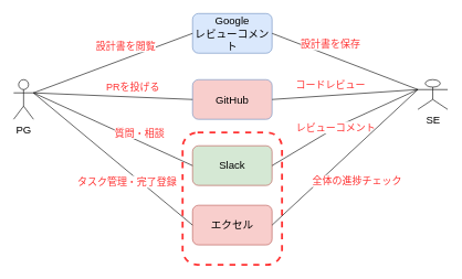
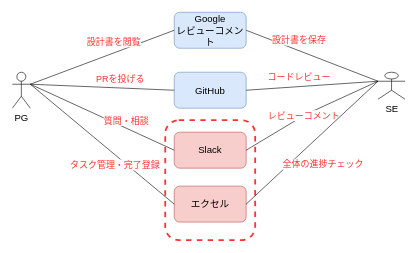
  <mxCell id="0" />
  <mxCell id="1" parent="0" />
  <mxCell id="2" value="" style="rounded=1;whiteSpace=wrap;html=1;fillColor=none;strokeColor=#FF3333;strokeWidth=3;dashed=1;" parent="1" vertex="1"><mxGeometry x="275" y="200" width="150" height="200" as="geometry" /></mxCell>
  <mxCell id="3" value="PG&lt;font style=&quot;font-size: 16px;&quot;&gt;&lt;br style=&quot;font-size: 16px;&quot;&gt;&lt;/font&gt;" style="shape=umlActor;verticalLabelPosition=bottom;verticalAlign=top;html=1;outlineConnect=0;fontSize=16;" parent="1" vertex="1"><mxGeometry x="20" y="120" width="30" height="60" as="geometry" /></mxCell>
  <mxCell id="4" value="SE&lt;font style=&quot;font-size: 16px;&quot;&gt;&lt;br style=&quot;font-size: 16px;&quot;&gt;&lt;/font&gt;" style="shape=umlActor;verticalLabelPosition=bottom;verticalAlign=top;html=1;outlineConnect=0;fontSize=16;" parent="1" vertex="1"><mxGeometry x="630" y="120" width="45" height="45" as="geometry" /></mxCell>
  <mxCell id="5" value="Google&lt;br style=&quot;font-size: 16px;&quot;&gt;レビューコメント" style="rounded=1;whiteSpace=wrap;html=1;fontSize=16;fillColor=#dae8fc;strokeColor=#6c8ebf;" parent="1" vertex="1"><mxGeometry x="290" y="20" width="120" height="60" as="geometry" /></mxCell>
- <mxCell id="6" value="GitHub" style="rounded=1;whiteSpace=wrap;html=1;fontSize=16;fillColor=#f8cecc;strokeColor=#6c8ebf;" parent="1" vertex="1"><mxGeometry x="290" y="120" width="120" height="60" as="geometry" /></mxCell>
- <mxCell id="7" value="Slack" style="rounded=1;whiteSpace=wrap;html=1;fontSize=16;fillColor=#d5e8d4;strokeColor=#b85450;" parent="1" vertex="1"><mxGeometry x="290" y="220" width="120" height="60" as="geometry" /></mxCell>
+ <mxCell id="6" value="GitHub" style="rounded=1;whiteSpace=wrap;html=1;fontSize=16;fillColor=#dae8fc;strokeColor=#6c8ebf;" parent="1" vertex="1"><mxGeometry x="290" y="120" width="120" height="60" as="geometry" /></mxCell>
+ <mxCell id="7" value="Slack" style="rounded=1;whiteSpace=wrap;html=1;fontSize=16;fillColor=#f8cecc;strokeColor=#b85450;" parent="1" vertex="1"><mxGeometry x="290" y="220" width="120" height="60" as="geometry" /></mxCell>
  <mxCell id="8" value="エクセル" style="rounded=1;whiteSpace=wrap;html=1;fontSize=16;fillColor=#f8cecc;strokeColor=#b85450;" parent="1" vertex="1"><mxGeometry x="290" y="310" width="120" height="60" as="geometry" /></mxCell>
  <mxCell id="9" value="設計書を閲覧" style="endArrow=none;html=1;rounded=0;exitX=1;exitY=0.333;exitDx=0;exitDy=0;exitPerimeter=0;entryX=0;entryY=0.5;entryDx=0;entryDy=0;fontSize=15;fontColor=#FF3333;" parent="1" source="3" target="5" edge="1"><mxGeometry x="0.21" y="18" width="50" height="50" relative="1" as="geometry"><mxPoint x="100" y="150" as="sourcePoint" /><mxPoint x="150" y="100" as="targetPoint" /><mxPoint as="offset" /></mxGeometry></mxCell>
  <mxCell id="10" value="設計書を保存" style="endArrow=none;html=1;rounded=0;exitX=1;exitY=0.5;exitDx=0;exitDy=0;entryX=0;entryY=0.333;entryDx=0;entryDy=0;entryPerimeter=0;fontColor=#FF3333;fontSize=15;" parent="1" source="5" target="4" edge="1"><mxGeometry x="-0.256" y="17" width="50" height="50" relative="1" as="geometry"><mxPoint x="390" y="190" as="sourcePoint" /><mxPoint x="630" y="120" as="targetPoint" /><mxPoint as="offset" /></mxGeometry></mxCell>
  <mxCell id="11" value="PRを投げる" style="endArrow=none;html=1;rounded=0;entryX=0;entryY=0.5;entryDx=0;entryDy=0;fontSize=15;fontColor=#FF3333;exitX=1;exitY=0.333;exitDx=0;exitDy=0;exitPerimeter=0;" parent="1" source="3" target="6" edge="1"><mxGeometry x="0.244" y="16" width="50" height="50" relative="1" as="geometry"><mxPoint x="50" y="120" as="sourcePoint" /><mxPoint x="300" y="60" as="targetPoint" /><mxPoint as="offset" /></mxGeometry></mxCell>
  <mxCell id="12" value="コードレビュー" style="endArrow=none;html=1;rounded=0;fontSize=15;fontColor=#FF3333;entryX=0;entryY=0.333;entryDx=0;entryDy=0;entryPerimeter=0;" parent="1" target="4" edge="1"><mxGeometry x="-0.192" y="16" width="50" height="50" relative="1" as="geometry"><mxPoint x="410" y="150" as="sourcePoint" /><mxPoint x="610" y="120" as="targetPoint" /><mxPoint as="offset" /></mxGeometry></mxCell>
  <mxCell id="13" value="質問・相談" style="endArrow=none;html=1;rounded=0;entryX=0;entryY=0.5;entryDx=0;entryDy=0;fontSize=15;fontColor=#FF3333;exitX=1;exitY=0.333;exitDx=0;exitDy=0;exitPerimeter=0;" parent="1" source="3" target="7" edge="1"><mxGeometry x="0.291" y="12" width="50" height="50" relative="1" as="geometry"><mxPoint x="50" y="120" as="sourcePoint" /><mxPoint x="300" y="160" as="targetPoint" /><mxPoint as="offset" /></mxGeometry></mxCell>
  <mxCell id="14" value="レビューコメント" style="endArrow=none;html=1;rounded=0;fontSize=15;fontColor=#FF3333;entryX=0;entryY=0.333;entryDx=0;entryDy=0;entryPerimeter=0;" parent="1" target="4" edge="1"><mxGeometry x="-0.098" width="50" height="50" relative="1" as="geometry"><mxPoint x="410" y="250" as="sourcePoint" /><mxPoint x="610" y="120" as="targetPoint" /><Array as="points"><mxPoint x="510" y="190" /></Array><mxPoint as="offset" /></mxGeometry></mxCell>
  <mxCell id="15" value="タスク管理・完了登録" style="endArrow=none;html=1;rounded=0;entryX=0;entryY=0.5;entryDx=0;entryDy=0;fontSize=15;fontColor=#FF3333;" parent="1" target="8" edge="1"><mxGeometry x="0.239" y="-13" width="50" height="50" relative="1" as="geometry"><mxPoint x="50" y="140" as="sourcePoint" /><mxPoint x="300" y="260" as="targetPoint" /><mxPoint as="offset" /></mxGeometry></mxCell>
  <mxCell id="16" value="全体の進捗チェック" style="endArrow=none;html=1;rounded=0;fontSize=15;fontColor=#FF3333;exitX=1;exitY=0.5;exitDx=0;exitDy=0;entryX=0;entryY=0.333;entryDx=0;entryDy=0;entryPerimeter=0;" parent="1" source="8" target="4" edge="1"><mxGeometry x="-0.08" y="-39" width="50" height="50" relative="1" as="geometry"><mxPoint x="420" y="260" as="sourcePoint" /><mxPoint x="610" y="140" as="targetPoint" /><mxPoint y="-1" as="offset" /></mxGeometry></mxCell>
